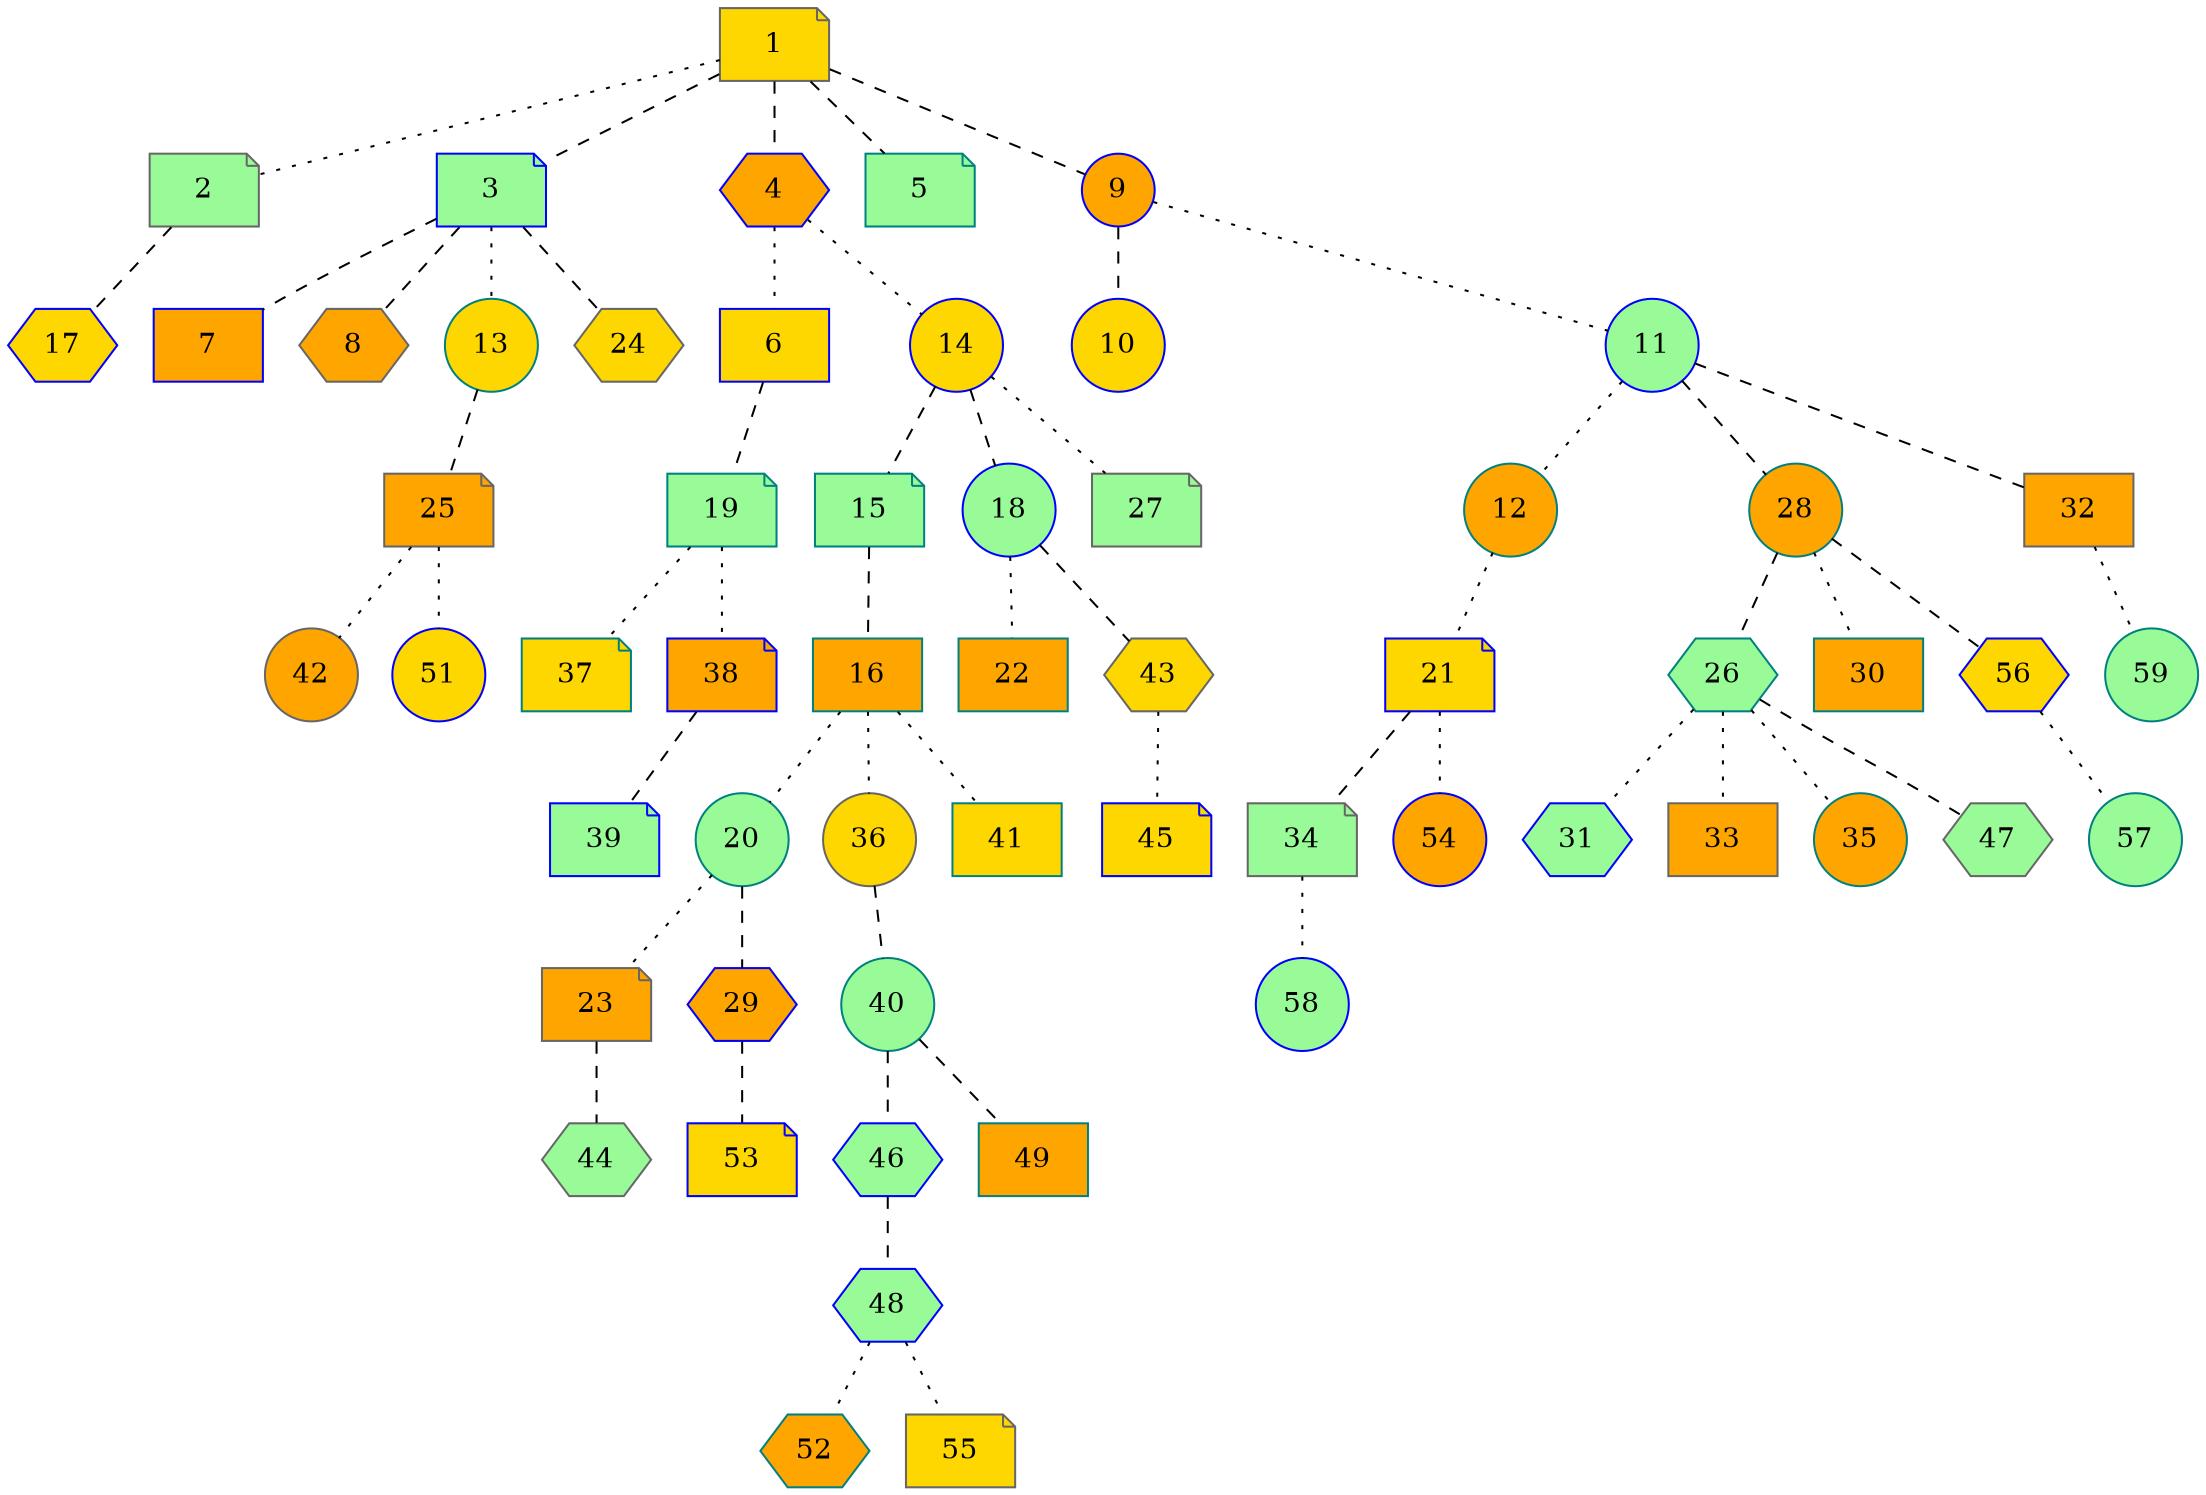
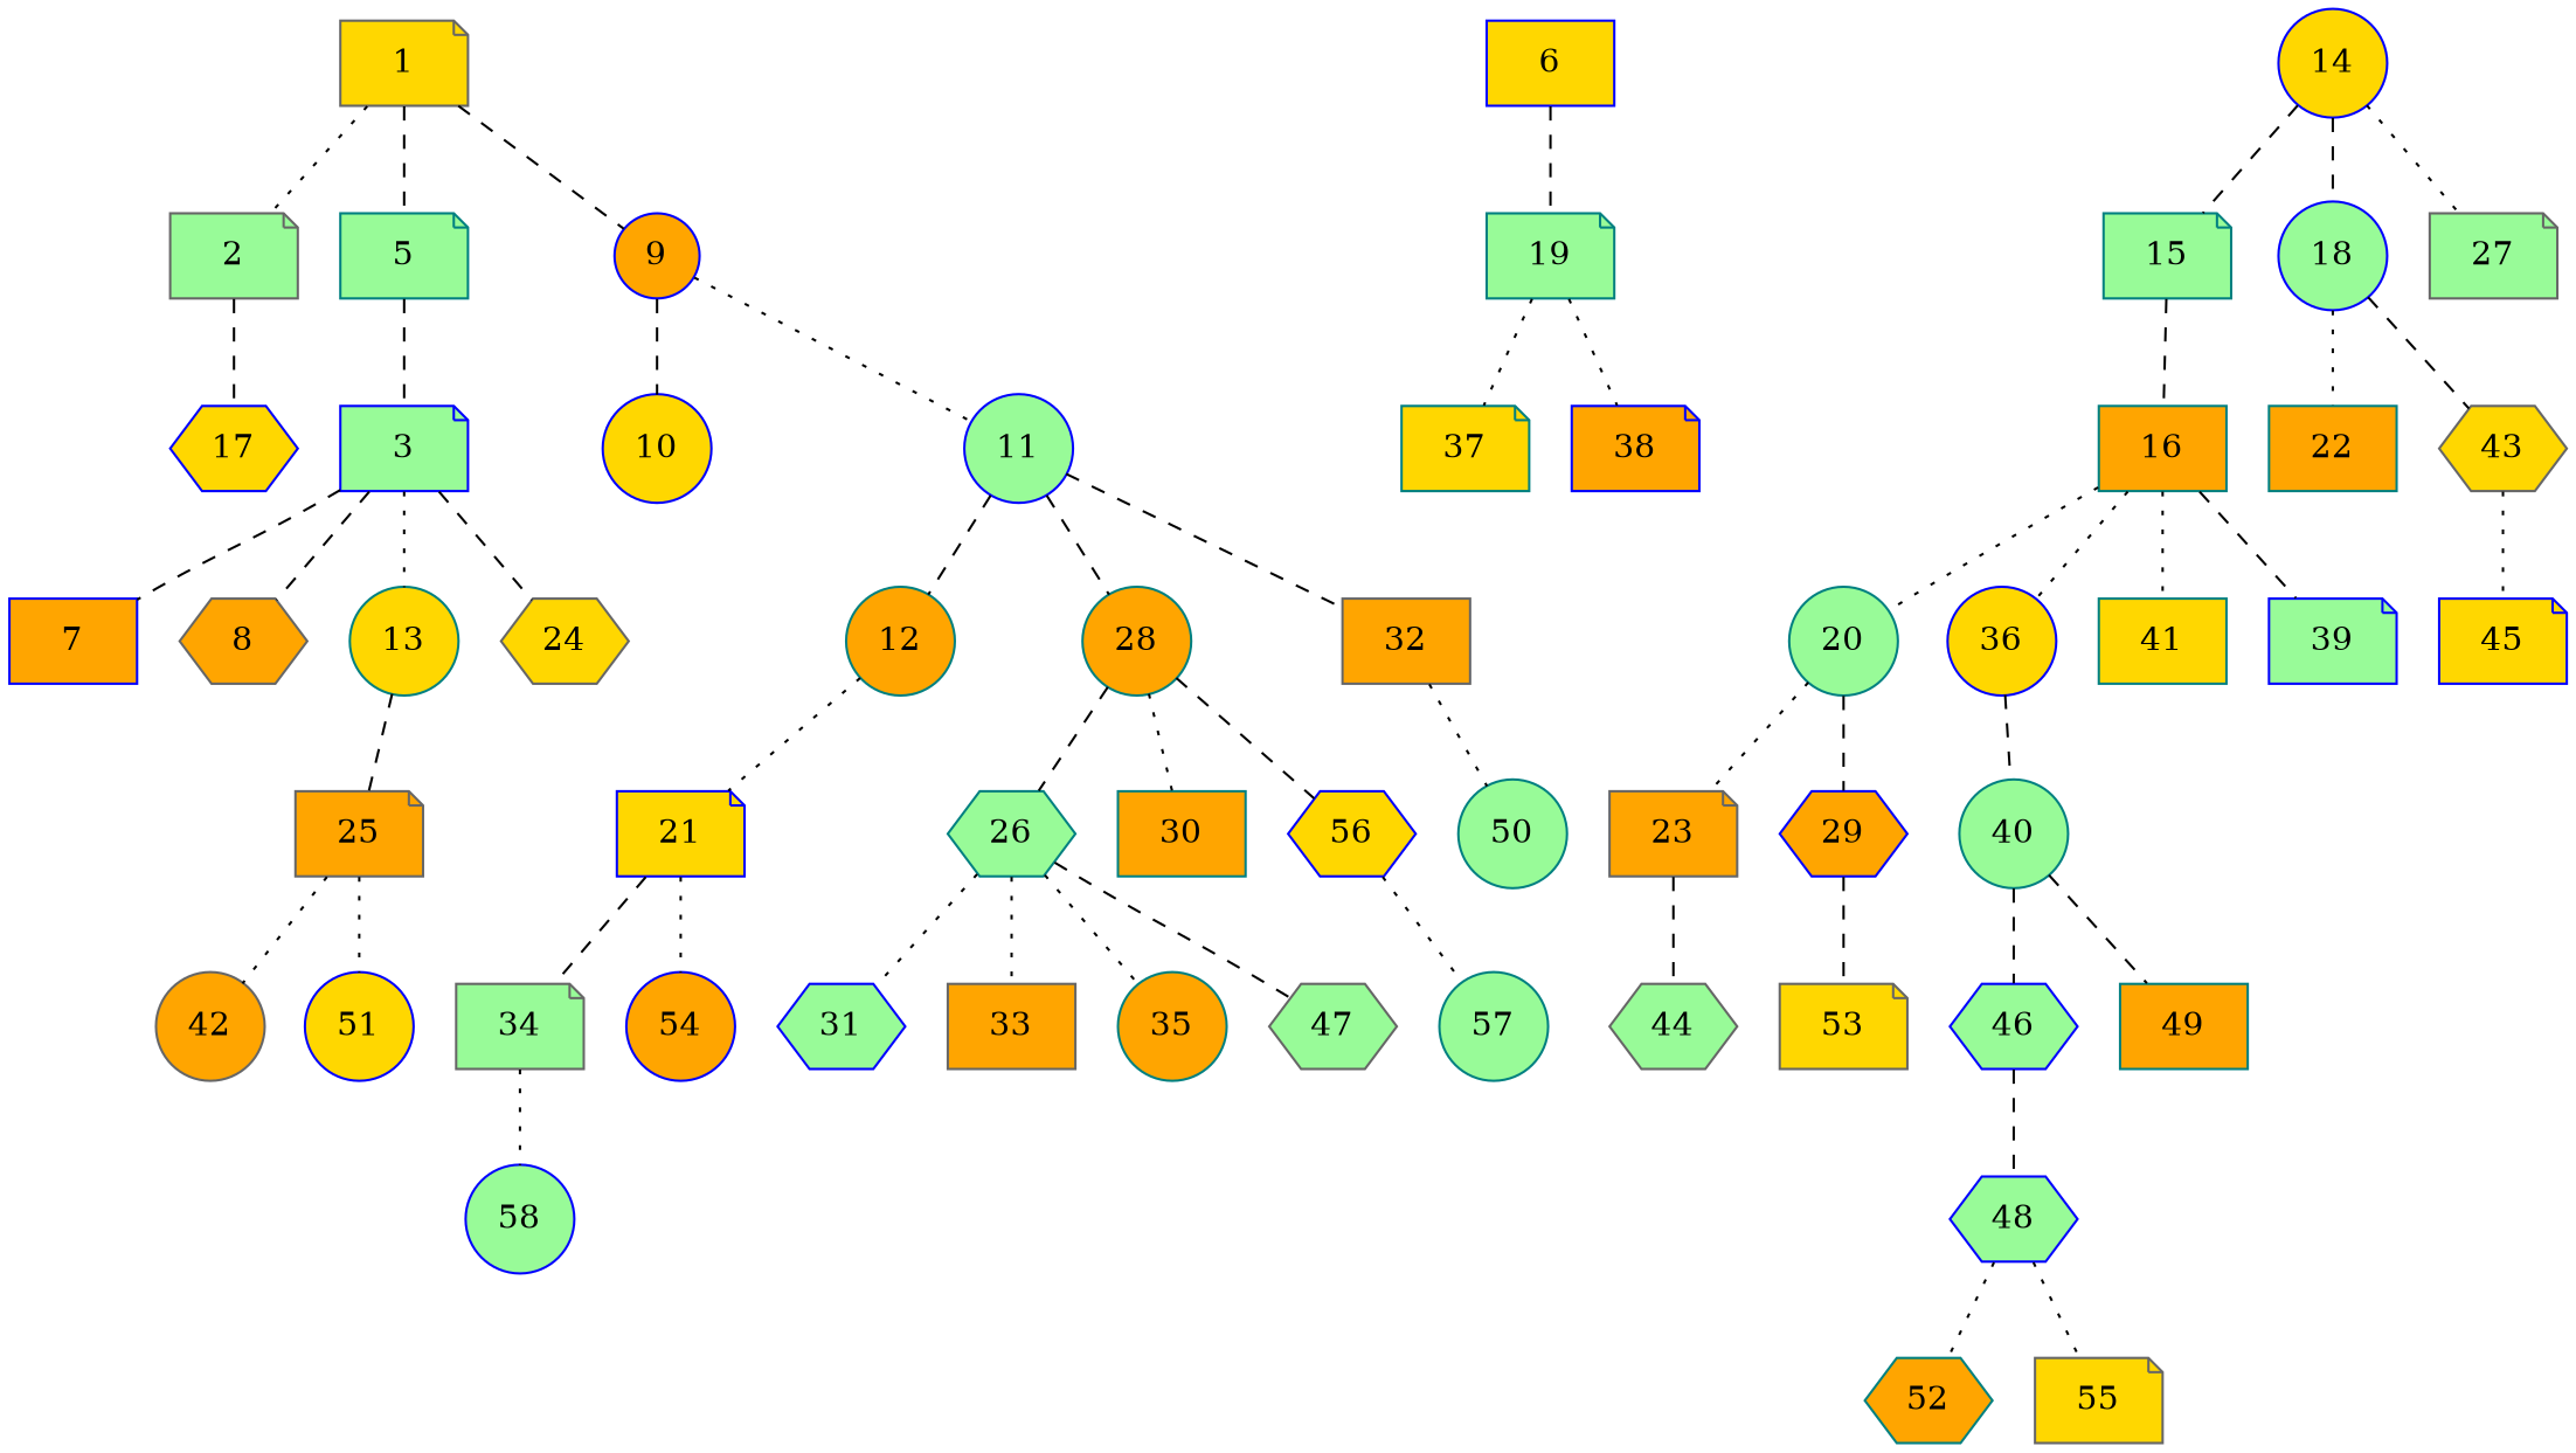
  graph {
    node [color=blue fillcolor=palegreen shape=circle style=filled]
    edge [style=dashed]
    1 [color=gray40 fillcolor=gold shape=note]
    2 [color=gray40 shape=note]
    3 [shape=note]
-   4 [fillcolor=orange shape=hexagon]
    5 [color=teal shape=note]
    9 [fillcolor=orange]
    17 [fillcolor=gold shape=hexagon]
    7 [fillcolor=orange shape=box]
    8 [color=gray40 fillcolor=orange shape=hexagon]
    13 [color=teal fillcolor=gold]
    24 [color=gray40 fillcolor=gold shape=hexagon]
    6 [fillcolor=gold shape=box]
    14 [fillcolor=gold]
    10 [fillcolor=gold]
    11
    25 [color=gray40 fillcolor=orange shape=note]
    19 [color=teal shape=note]
    15 [color=teal shape=note]
    18
    27 [color=gray40 shape=note]
    37 [color=teal fillcolor=gold shape=note]
    38 [fillcolor=orange shape=note]
    12 [color=teal fillcolor=orange]
    28 [color=teal fillcolor=orange]
    32 [color=gray40 fillcolor=orange shape=box]
    21 [fillcolor=gold shape=note]
    26 [color=teal shape=hexagon]
    31 [shape=hexagon]
    33 [color=gray40 fillcolor=orange shape=box]
    35 [color=teal fillcolor=orange]
    47 [color=gray40 shape=hexagon]
    30 [color=teal fillcolor=orange shape=box]
    56 [fillcolor=gold shape=hexagon]
-   50 [color=teal label=59]
+   50 [color=teal]
    34 [color=gray40 shape=note]
    54 [fillcolor=orange]
    42 [color=gray40 fillcolor=orange]
    51 [fillcolor=gold]
    16 [color=teal fillcolor=orange shape=box]
    22 [color=teal fillcolor=orange shape=box]
    43 [color=gray40 fillcolor=gold shape=hexagon]
    20 [color=teal]
-   36 [color=gray40 fillcolor=gold]
+   36 [fillcolor=gold]
    41 [color=teal fillcolor=gold shape=box]
    23 [color=gray40 fillcolor=orange shape=note]
    29 [fillcolor=orange shape=hexagon]
    40 [color=teal]
    45 [fillcolor=gold shape=note]
    39 [shape=note]
    44 [color=gray40 shape=hexagon]
-   53 [fillcolor=gold shape=note]
+   53 [color=gray40 fillcolor=gold shape=note]
    58
    57 [color=teal]
    46 [shape=hexagon]
    49 [color=teal fillcolor=orange shape=box]
    48 [shape=hexagon]
    52 [color=teal fillcolor=orange shape=hexagon]
    55 [color=gray40 fillcolor=gold shape=note]
    1 -- 2 [style=dotted]
-   1 -- 3
-   1 -- 4
+   5 -- 3
    1 -- 5
    1 -- 9
    2 -- 17
    3 -- 7
    3 -- 8
    3 -- 13 [style=dotted]
    3 -- 24
-   4 -- 6 [style=dotted]
-   4 -- 14 [style=dotted]
    9 -- 10
    9 -- 11 [style=dotted]
    13 -- 25
    6 -- 19
    14 -- 15
    14 -- 18
    14 -- 27 [style=dotted]
-   11 -- 12 [style=dotted]
+   11 -- 12
    11 -- 28
    11 -- 32
    25 -- 42 [style=dotted]
    25 -- 51 [style=dotted]
    19 -- 37 [style=dotted]
    19 -- 38 [style=dotted]
    15 -- 16
    18 -- 22 [style=dotted]
    18 -- 43
-   38 -- 39
+   16 -- 39
    12 -- 21 [style=dotted]
    28 -- 26
    28 -- 30 [style=dotted]
    28 -- 56
    32 -- 50 [style=dotted]
    21 -- 34
    21 -- 54 [style=dotted]
    26 -- 31 [style=dotted]
    26 -- 33 [style=dotted]
    26 -- 35 [style=dotted]
    26 -- 47
    56 -- 57 [style=dotted]
    34 -- 58 [style=dotted]
    16 -- 20 [style=dotted]
    16 -- 36 [style=dotted]
    16 -- 41 [style=dotted]
    43 -- 45 [style=dotted]
    20 -- 23 [style=dotted]
    20 -- 29
    36 -- 40
    23 -- 44
    29 -- 53
    40 -- 46
    40 -- 49
    46 -- 48
    48 -- 52 [style=dotted]
    48 -- 55 [style=dotted]
  }
